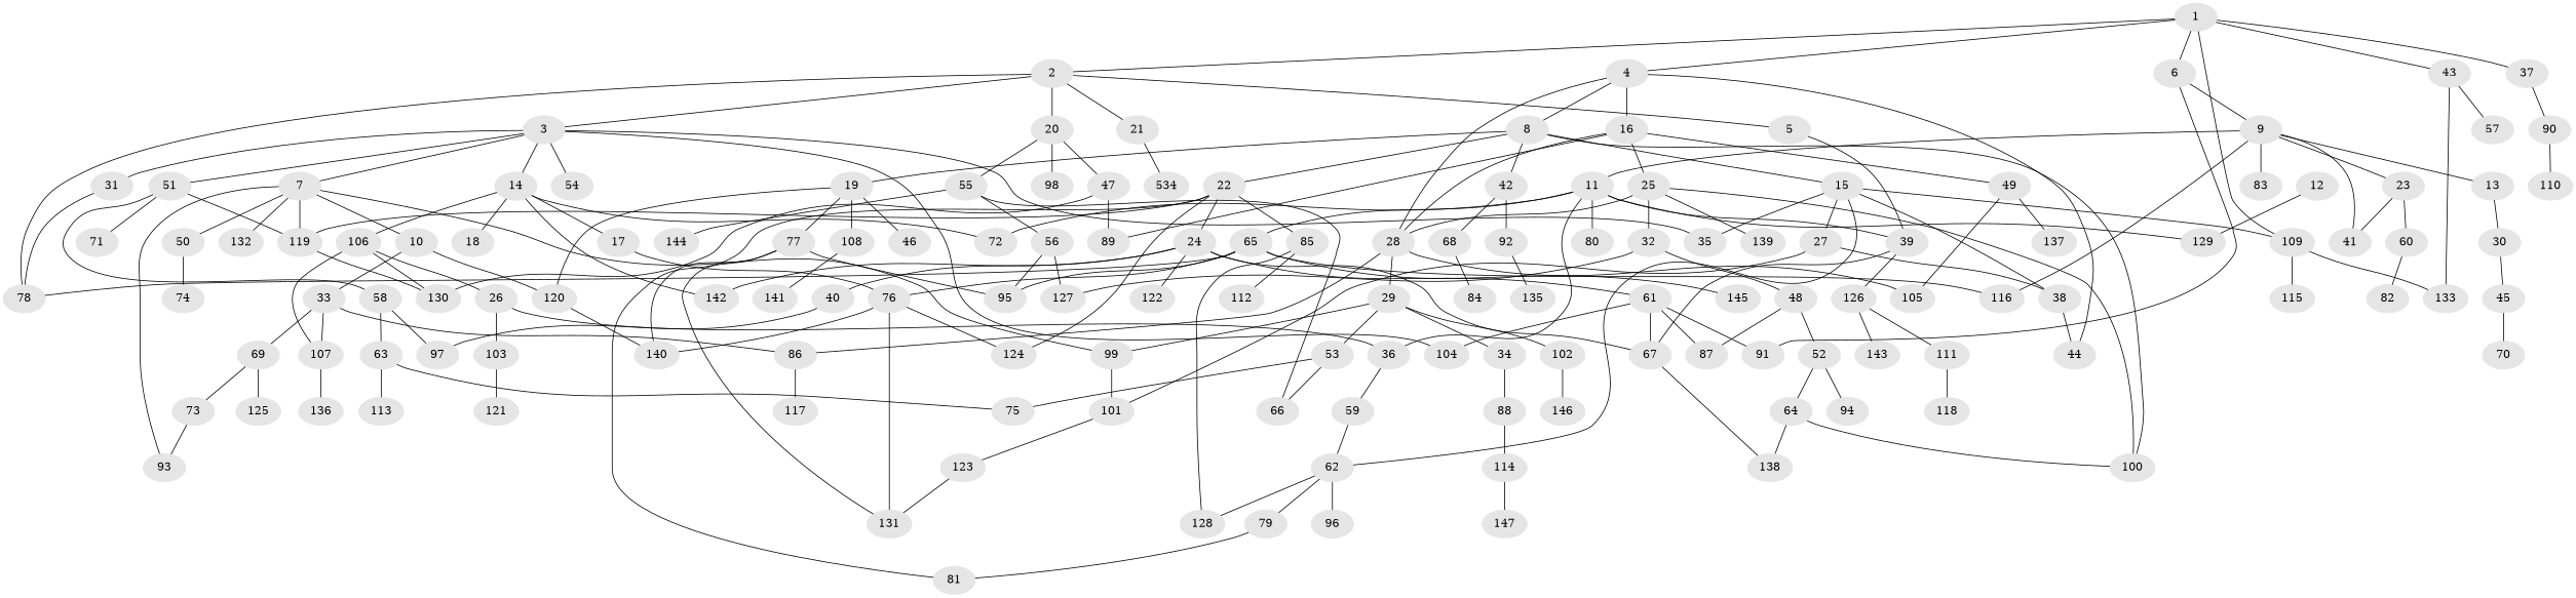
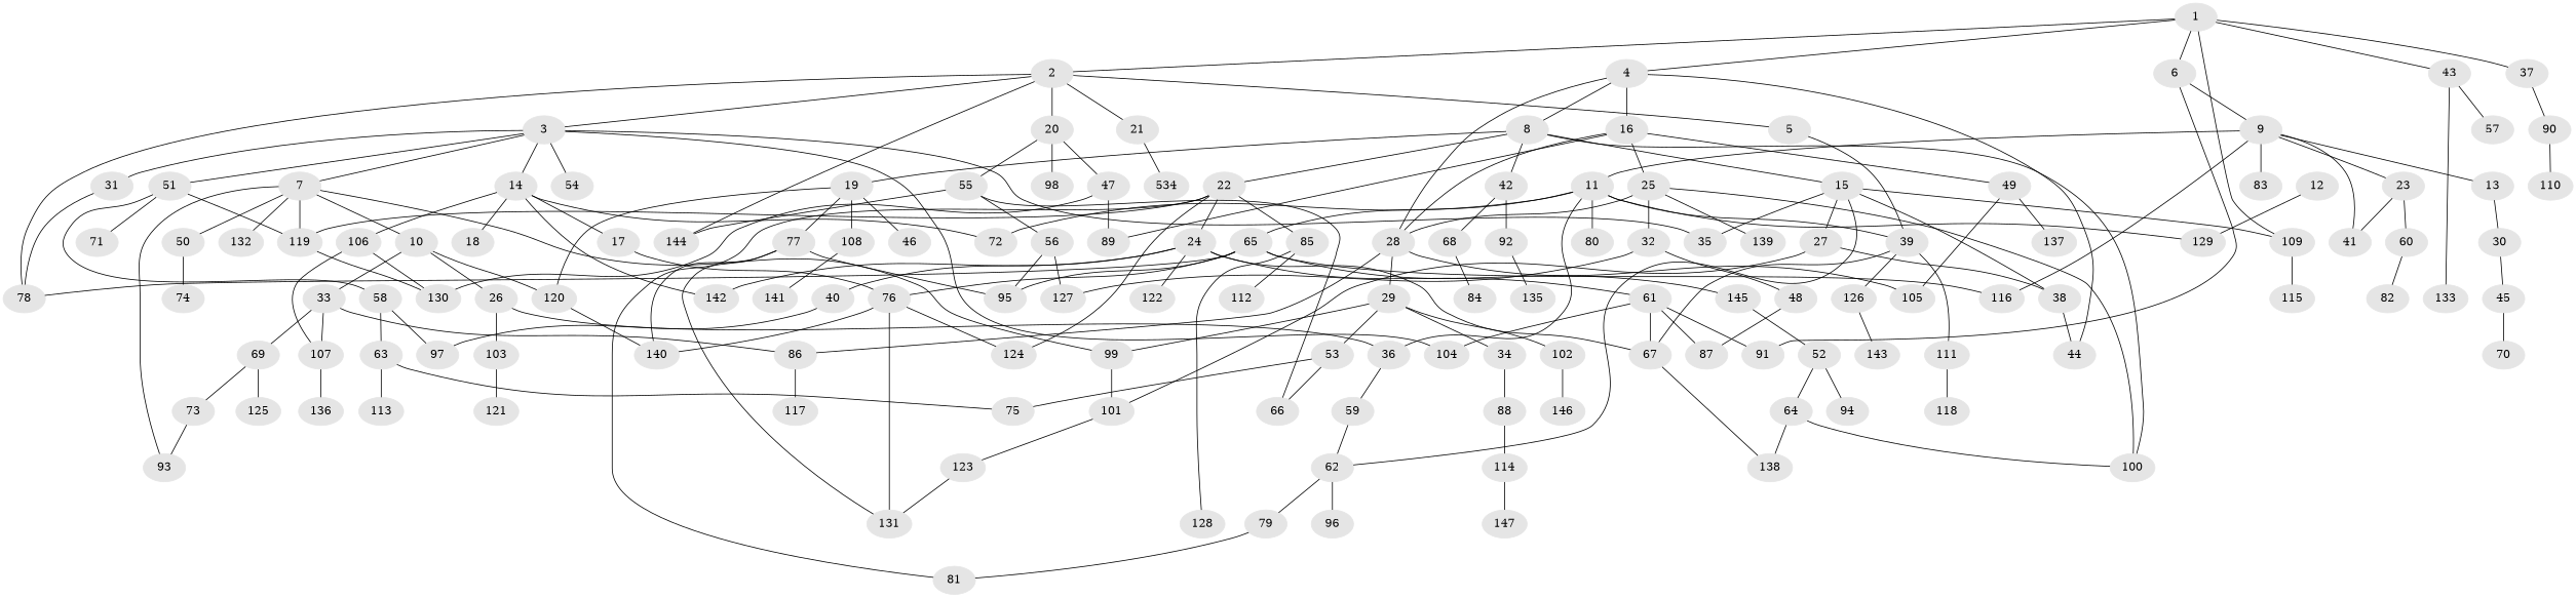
  graph {
    node [color=gray90 style=filled]
    1
    2
    4
    6
    37
    43
    109
    3
    5
    20
    21
    78
    144
    8
    16
    28
    44
    9
    91
    90
    57
    133
    115
    7
    14
    31
    35
    51
    54
    104
    39
    47
    55
    98
    n35 [label=534]
    10
    50
    93
    99
    119
    132
    72
    17
    18
    106
    142
    58
    71
    15
    19
    22
    42
    100
    25
    49
    89
    29
    86
    105
    67
    111
    126
    11
    13
    23
    41
    83
    116
    26
    33
    120
    74
    101
    130
    27
    38
    62
    46
    77
    108
    24
    81
    85
    124
    68
    92
    36
    65
    80
    129
    30
    60
    103
    69
    107
    140
    12
    59
    76
    95
    145
    45
    79
    96
    128
    32
    139
    137
    131
    141
    66
    56
    40
    61
    122
    112
    82
    97
    87
    138
    48
    127
    121
    123
    34
    53
    102
    117
    88
    75
    146
    70
    52
    73
    125
    136
    114
    110
    118
    143
    84
    135
    64
    94
    63
    113
    147
    1 -- 2
    1 -- 4
    1 -- 6
    1 -- 37
    1 -- 43
    1 -- 109
    2 -- 3
    2 -- 5
    2 -- 20
    2 -- 21
    2 -- 78
+   2 -- 144
    4 -- 8
    4 -- 16
    4 -- 28
    4 -- 44
    6 -- 9
    6 -- 91
    37 -- 90
    43 -- 57
    43 -- 133
-   109 -- 133
    109 -- 115
    3 -- 7
    3 -- 14
    3 -- 31
    3 -- 35
    3 -- 51
    3 -- 54
    3 -- 104
    5 -- 39
    20 -- 47
    20 -- 55
    20 -- 98
    21 -- n35
    8 -- 15
    8 -- 19
    8 -- 22
    8 -- 42
    8 -- 100
    16 -- 28
    16 -- 25
    16 -- 49
    16 -- 89
    28 -- 29
    28 -- 86
    28 -- 105
    9 -- 11
    9 -- 13
    9 -- 23
    9 -- 41
    9 -- 83
    9 -- 116
    90 -- 110
    7 -- 10
    7 -- 50
    7 -- 93
    7 -- 99
    7 -- 119
    7 -- 132
    14 -- 72
    14 -- 17
    14 -- 18
    14 -- 106
    14 -- 142
    31 -- 78
    51 -- 119
    51 -- 58
    51 -- 71
    39 -- 67
-   126 -- 111
+   39 -- 111
    39 -- 126
    47 -- 89
    47 -- 130
    55 -- 144
    55 -- 66
    55 -- 56
-   106 -- 26
+   10 -- 26
    10 -- 33
    10 -- 120
    50 -- 74
    99 -- 101
    119 -- 130
    17 -- 76
    106 -- 130
    106 -- 107
    58 -- 97
    58 -- 63
    15 -- 109
    15 -- 35
    15 -- 27
    15 -- 38
    15 -- 62
    19 -- 120
    19 -- 46
    19 -- 77
    19 -- 108
    22 -- 119
    22 -- 24
    22 -- 81
    22 -- 85
    22 -- 124
    42 -- 68
    42 -- 92
    25 -- 28
    25 -- 100
    25 -- 32
    25 -- 139
    49 -- 105
    49 -- 137
    29 -- 99
    29 -- 34
    29 -- 53
    29 -- 102
    86 -- 117
    67 -- 138
    111 -- 118
    126 -- 143
    11 -- 39
    11 -- 72
    11 -- 36
    11 -- 65
    11 -- 80
    11 -- 129
    13 -- 30
    23 -- 41
    23 -- 60
    26 -- 36
    26 -- 103
    33 -- 86
    33 -- 69
    33 -- 107
    120 -- 140
    101 -- 123
    27 -- 101
    27 -- 38
    38 -- 44
    62 -- 79
    62 -- 96
-   62 -- 128
    77 -- 140
    77 -- 95
    77 -- 131
    108 -- 141
    24 -- 142
    24 -- 67
    24 -- 40
    24 -- 61
    24 -- 122
    85 -- 128
    85 -- 112
    68 -- 84
    92 -- 135
    36 -- 59
    65 -- 78
    65 -- 116
    65 -- 76
    65 -- 95
    65 -- 145
    30 -- 45
    60 -- 82
    103 -- 121
    69 -- 73
    69 -- 125
    107 -- 136
    12 -- 129
    59 -- 62
    76 -- 124
    76 -- 140
    76 -- 131
    45 -- 70
    79 -- 81
    32 -- 48
    32 -- 127
    56 -- 95
    56 -- 127
    40 -- 97
    61 -- 91
    61 -- 104
    61 -- 67
    61 -- 87
    48 -- 87
-   48 -- 52
+   145 -- 52
    123 -- 131
    34 -- 88
    53 -- 66
    53 -- 75
    102 -- 146
    88 -- 114
    52 -- 64
    52 -- 94
    73 -- 93
    114 -- 147
    64 -- 100
    64 -- 138
    63 -- 75
    63 -- 113
  }
